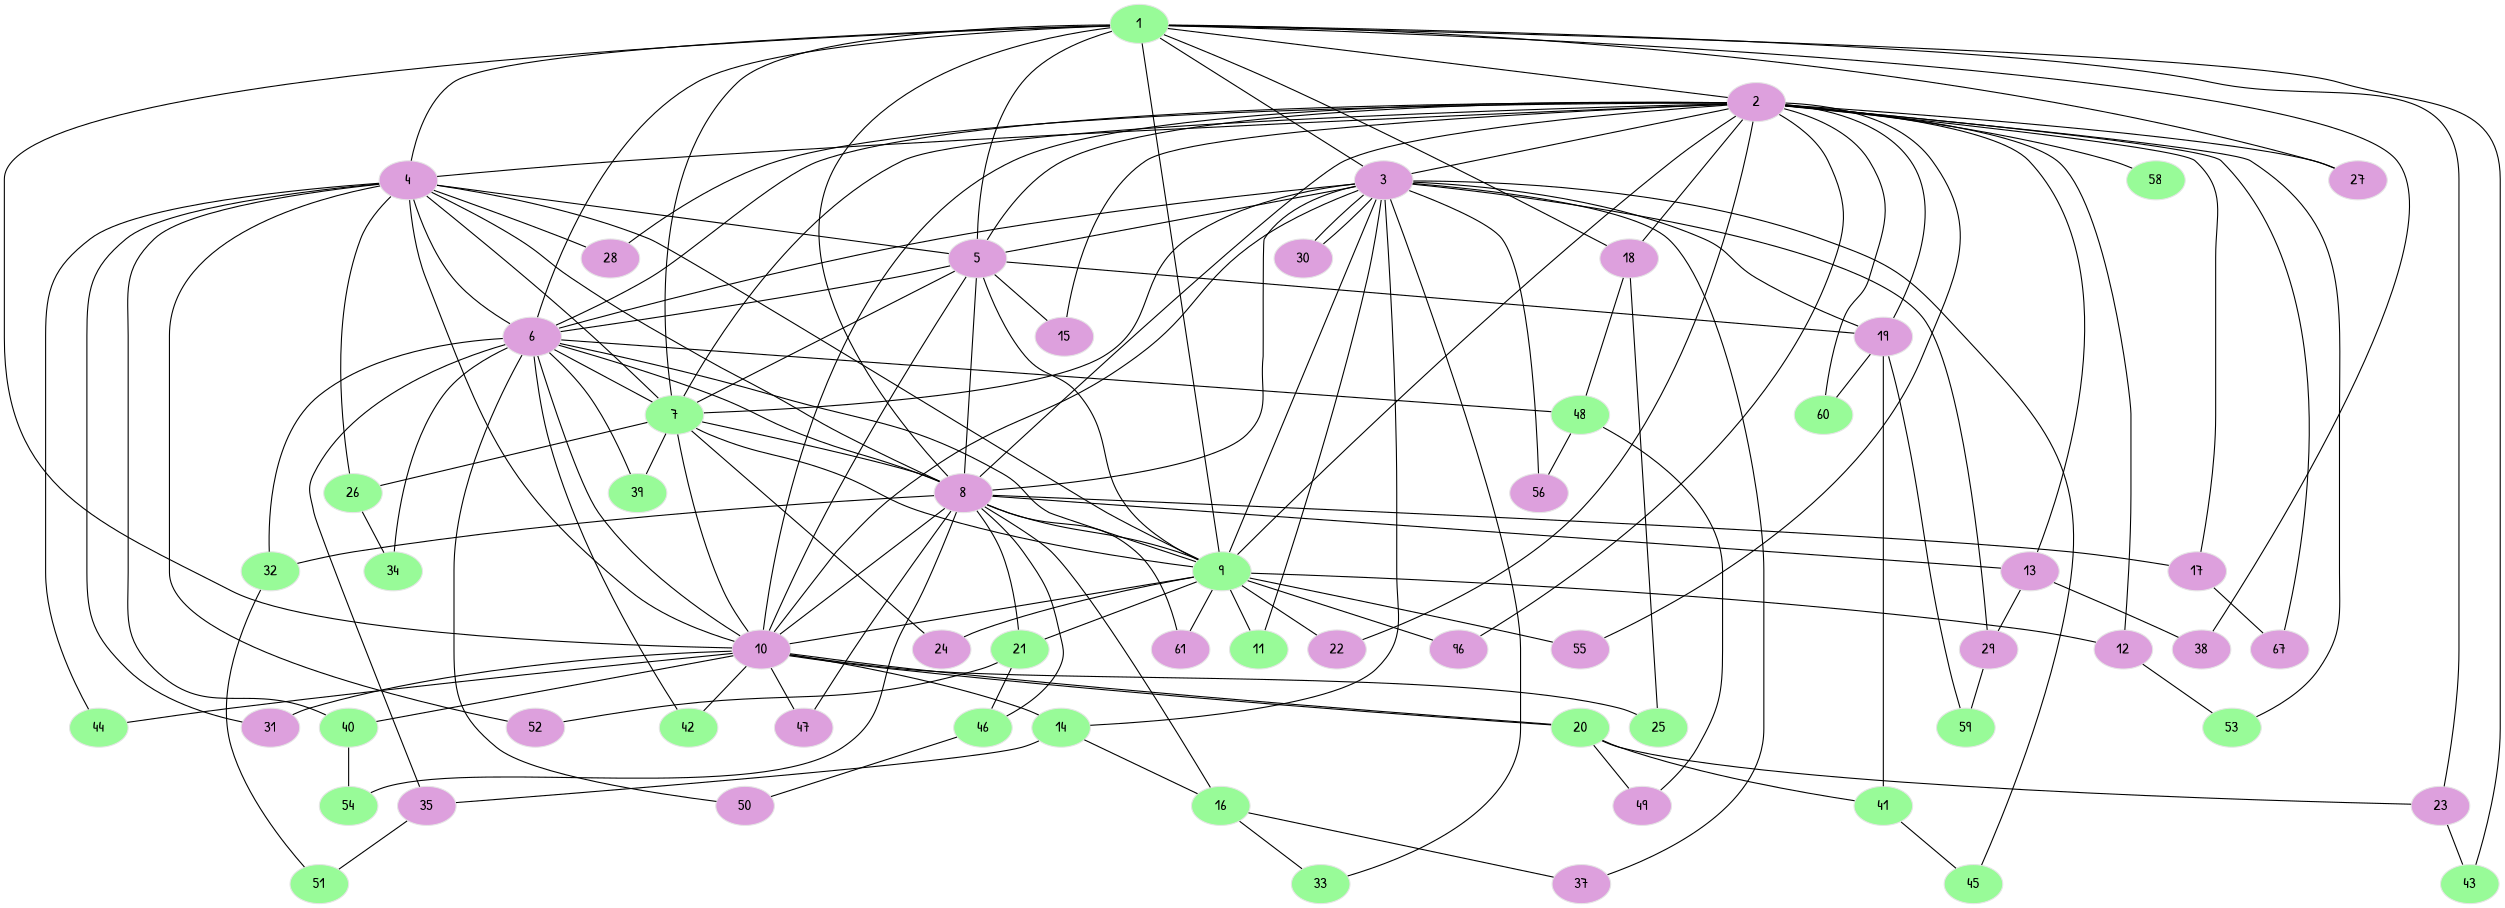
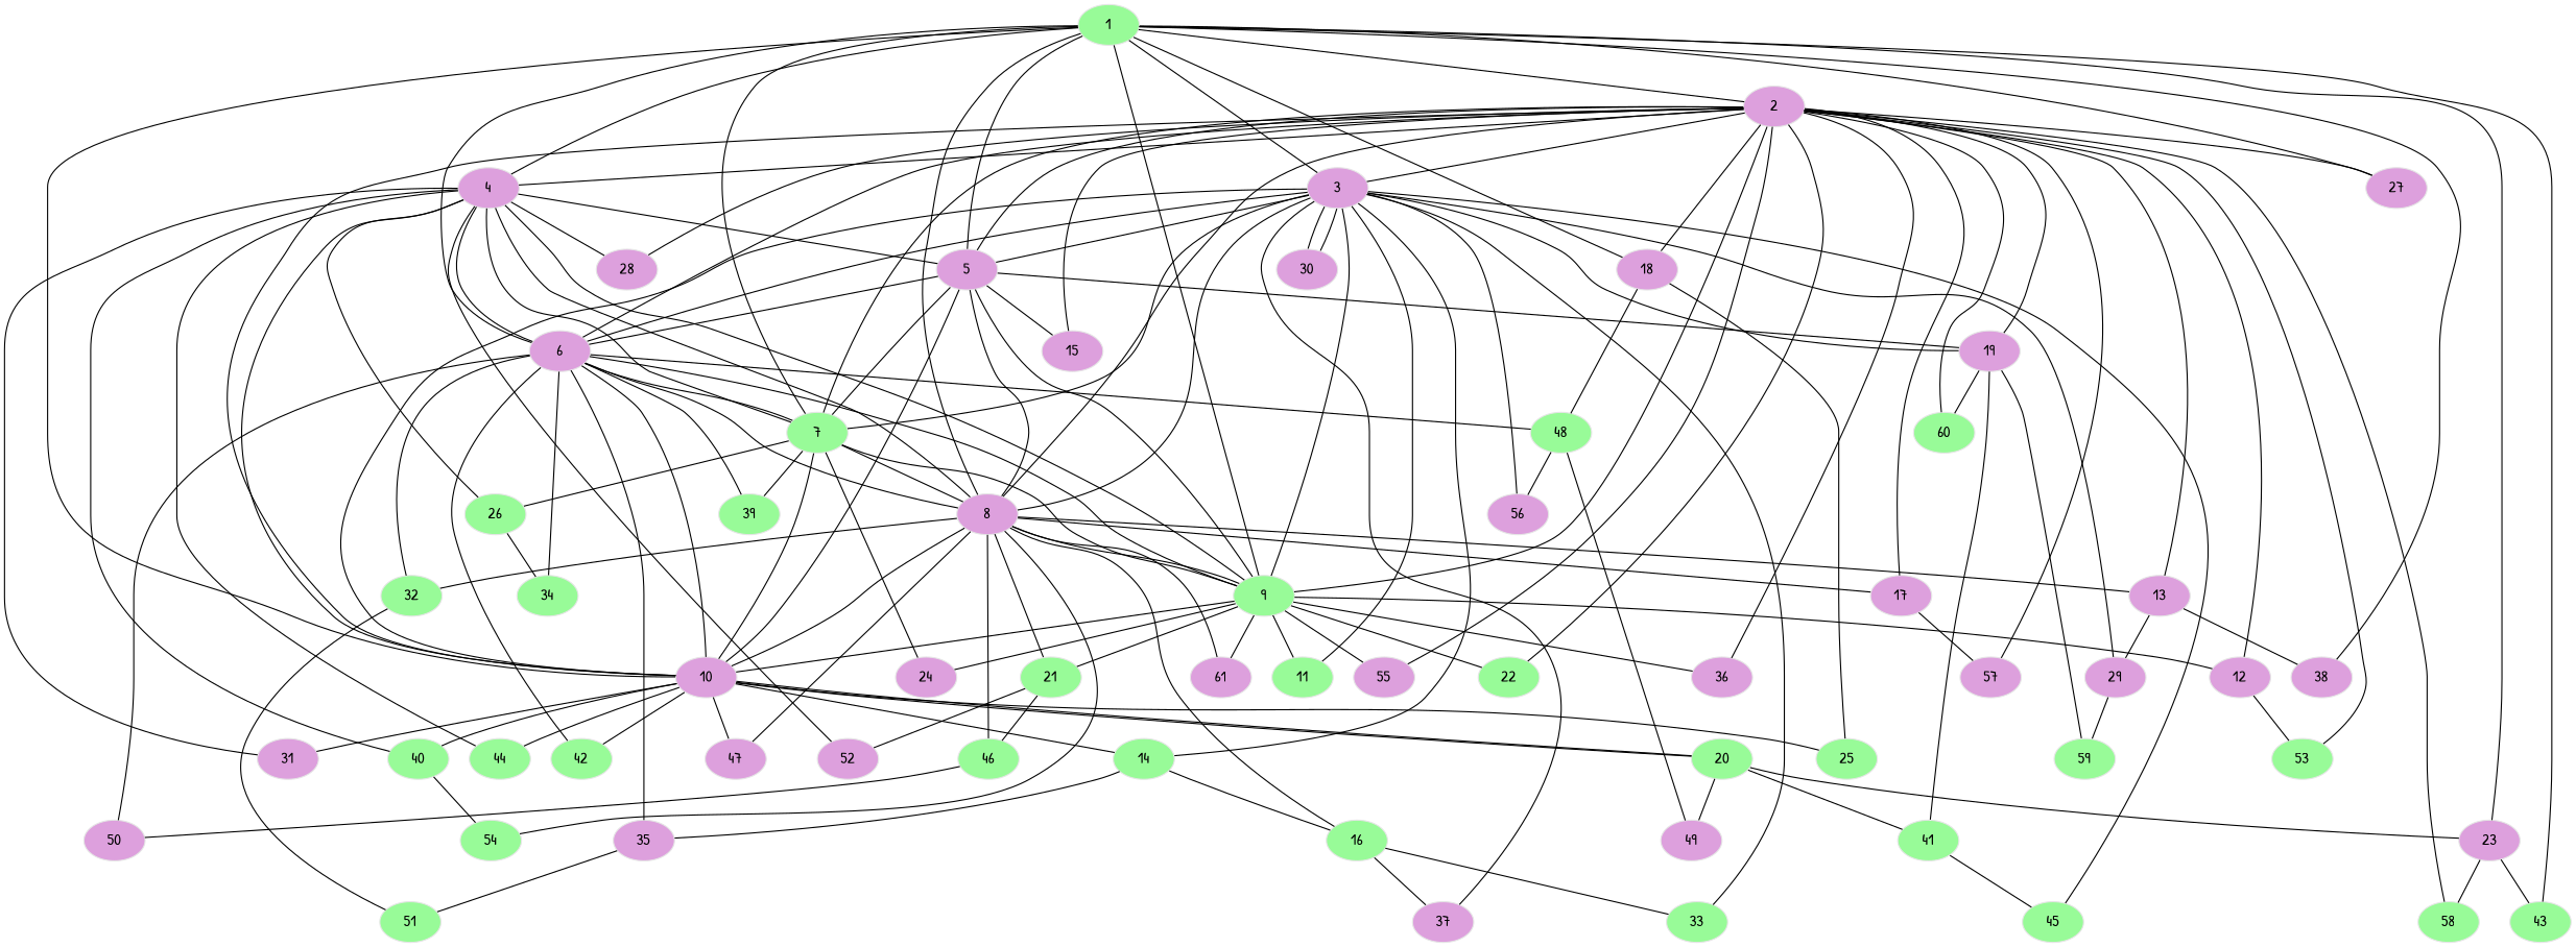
  graph {
    fontname="Patrick Hand"
    node [color=gray90 fillcolor=plum fontname="Patrick Hand" style=filled]
    edge [fontname="Patrick Hand"]
    1 [fillcolor=palegreen]
    2
    3
    4
    5
    6
    7 [fillcolor=palegreen]
    8
    9 [fillcolor=palegreen]
    10
    18
    23
    27
    38
    43 [fillcolor=palegreen]
    12
    13
    15
    17
    19
-   22
+   22 [fillcolor=palegreen]
    28
-   36 [label=96]
+   36
    53 [fillcolor=palegreen]
    55
-   57 [label=67]
+   57
    58 [fillcolor=palegreen]
    60 [fillcolor=palegreen]
    11 [fillcolor=palegreen]
    14 [fillcolor=palegreen]
    29
    30
    33 [fillcolor=palegreen]
    37
    45 [fillcolor=palegreen]
    56
    26 [fillcolor=palegreen]
    31
    40 [fillcolor=palegreen]
    44 [fillcolor=palegreen]
    52
    32 [fillcolor=palegreen]
    34 [fillcolor=palegreen]
    35
    39 [fillcolor=palegreen]
    42 [fillcolor=palegreen]
    48 [fillcolor=palegreen]
    50
    24
    16 [fillcolor=palegreen]
    21 [fillcolor=palegreen]
    46 [fillcolor=palegreen]
    47
    54 [fillcolor=palegreen]
    61
    20 [fillcolor=palegreen]
    25 [fillcolor=palegreen]
    41 [fillcolor=palegreen]
    59 [fillcolor=palegreen]
    51 [fillcolor=palegreen]
    49
    1 -- 2
    1 -- 3
    1 -- 4
    1 -- 5
    1 -- 6
    1 -- 7
    1 -- 8
    1 -- 9
    1 -- 10
    1 -- 18
    1 -- 23
    1 -- 27
    1 -- 38
    1 -- 43
    2 -- 3
    2 -- 4
    2 -- 5
    2 -- 6
    2 -- 7
    2 -- 8
    2 -- 9
    2 -- 10
    2 -- 18
    2 -- 27
    2 -- 12
    2 -- 13
    2 -- 15
    2 -- 17
    2 -- 19
    2 -- 22
    2 -- 28
    2 -- 36
    2 -- 53
    2 -- 55
    2 -- 57
    2 -- 58
    2 -- 60
    3 -- 5
    3 -- 6
    3 -- 7
    3 -- 8
    3 -- 9
    3 -- 10
    3 -- 19
    3 -- 11
    3 -- 14
    3 -- 29
    3 -- 30
    3 -- 30
    3 -- 33
    3 -- 37
    3 -- 45
    3 -- 56
    4 -- 5
    4 -- 6
    4 -- 7
    4 -- 8
    4 -- 9
    4 -- 10
    4 -- 28
    4 -- 26
    4 -- 31
    4 -- 40
    4 -- 44
    4 -- 52
    5 -- 6
    5 -- 7
    5 -- 8
    5 -- 9
    5 -- 10
    5 -- 15
    5 -- 19
    6 -- 7
    6 -- 8
    6 -- 9
    6 -- 10
    6 -- 32
    6 -- 34
    6 -- 35
    6 -- 39
    6 -- 42
    6 -- 48
    6 -- 50
    7 -- 8
    7 -- 9
    7 -- 10
    7 -- 26
    7 -- 39
    7 -- 24
    8 -- 9
    8 -- 10
    8 -- 13
    8 -- 17
    8 -- 32
    8 -- 16
    8 -- 21
    8 -- 46
    8 -- 47
    8 -- 54
    8 -- 61
    9 -- 10
    9 -- 12
    9 -- 22
    9 -- 36
    9 -- 55
    9 -- 11
    9 -- 24
    9 -- 21
    9 -- 61
    10 -- 14
    10 -- 31
    10 -- 40
    10 -- 44
    10 -- 42
    10 -- 47
    10 -- 20
    10 -- 20
    10 -- 25
    18 -- 48
    18 -- 25
    23 -- 43
+   23 -- 58
    12 -- 53
    13 -- 38
    13 -- 29
    17 -- 57
    19 -- 60
    19 -- 41
    19 -- 59
    14 -- 35
    14 -- 16
    29 -- 59
    26 -- 34
    40 -- 54
    32 -- 51
    35 -- 51
    48 -- 56
    48 -- 49
    16 -- 33
    16 -- 37
    21 -- 52
    21 -- 46
    46 -- 50
    20 -- 23
    20 -- 41
    20 -- 49
    41 -- 45
  }
